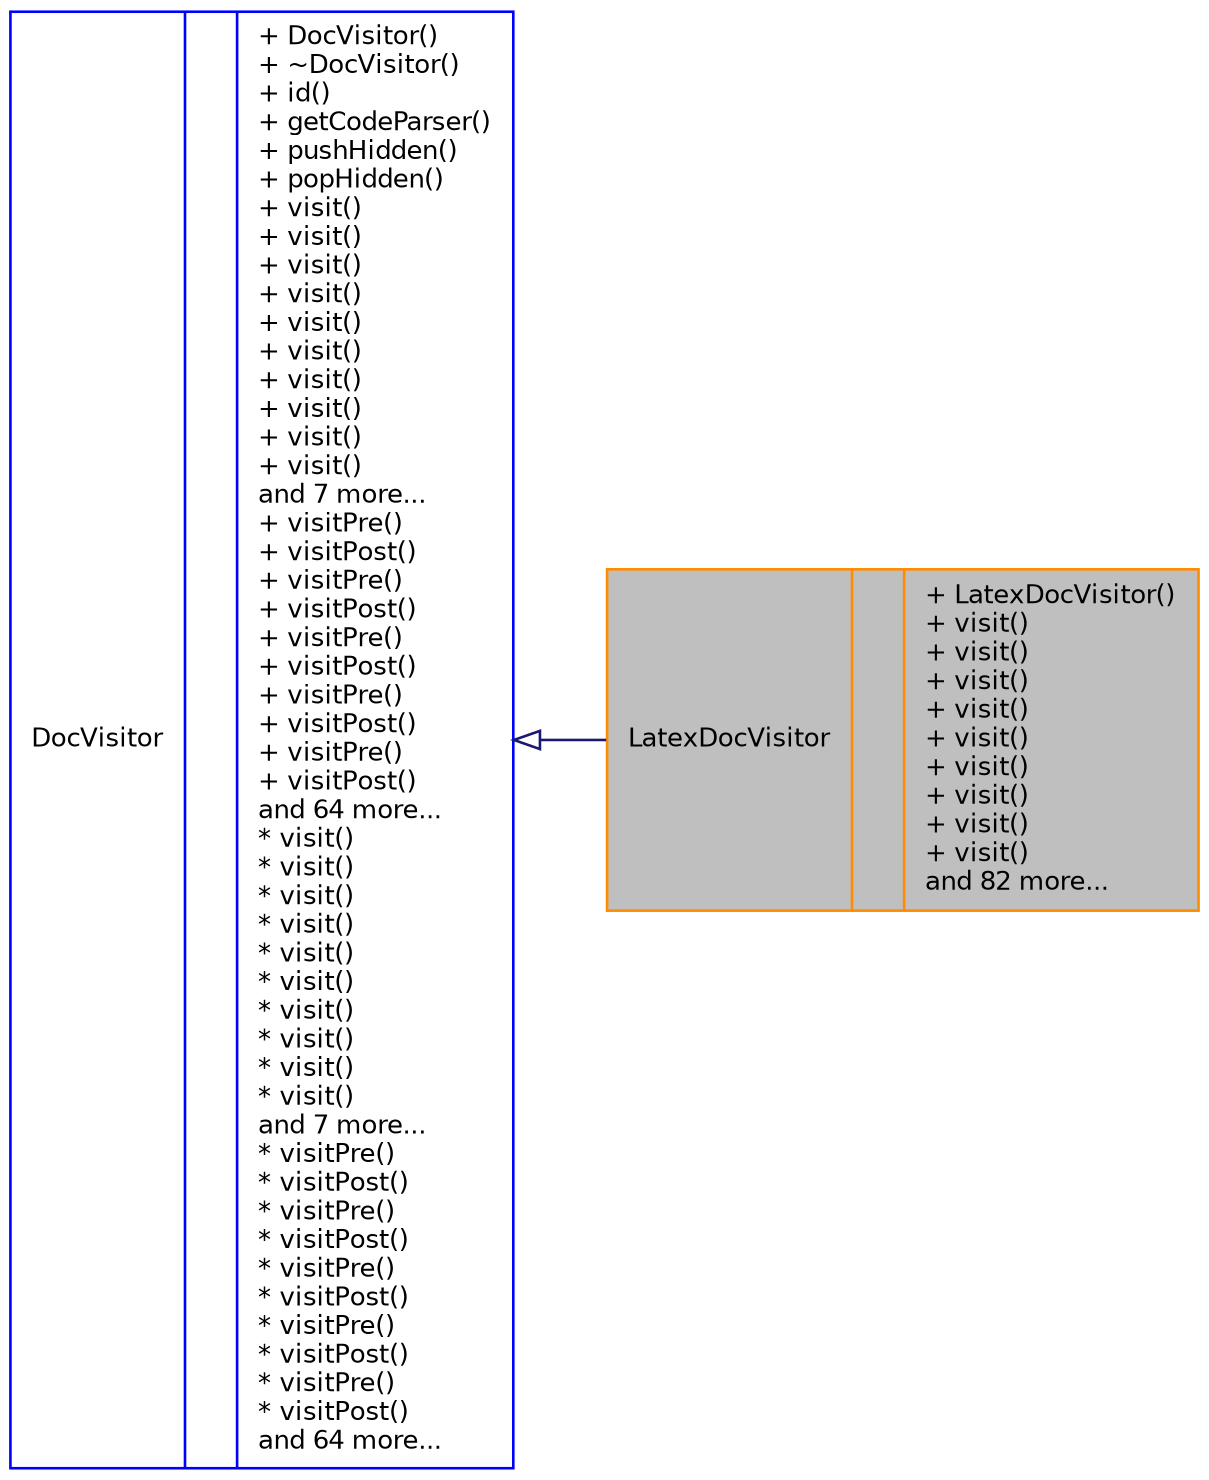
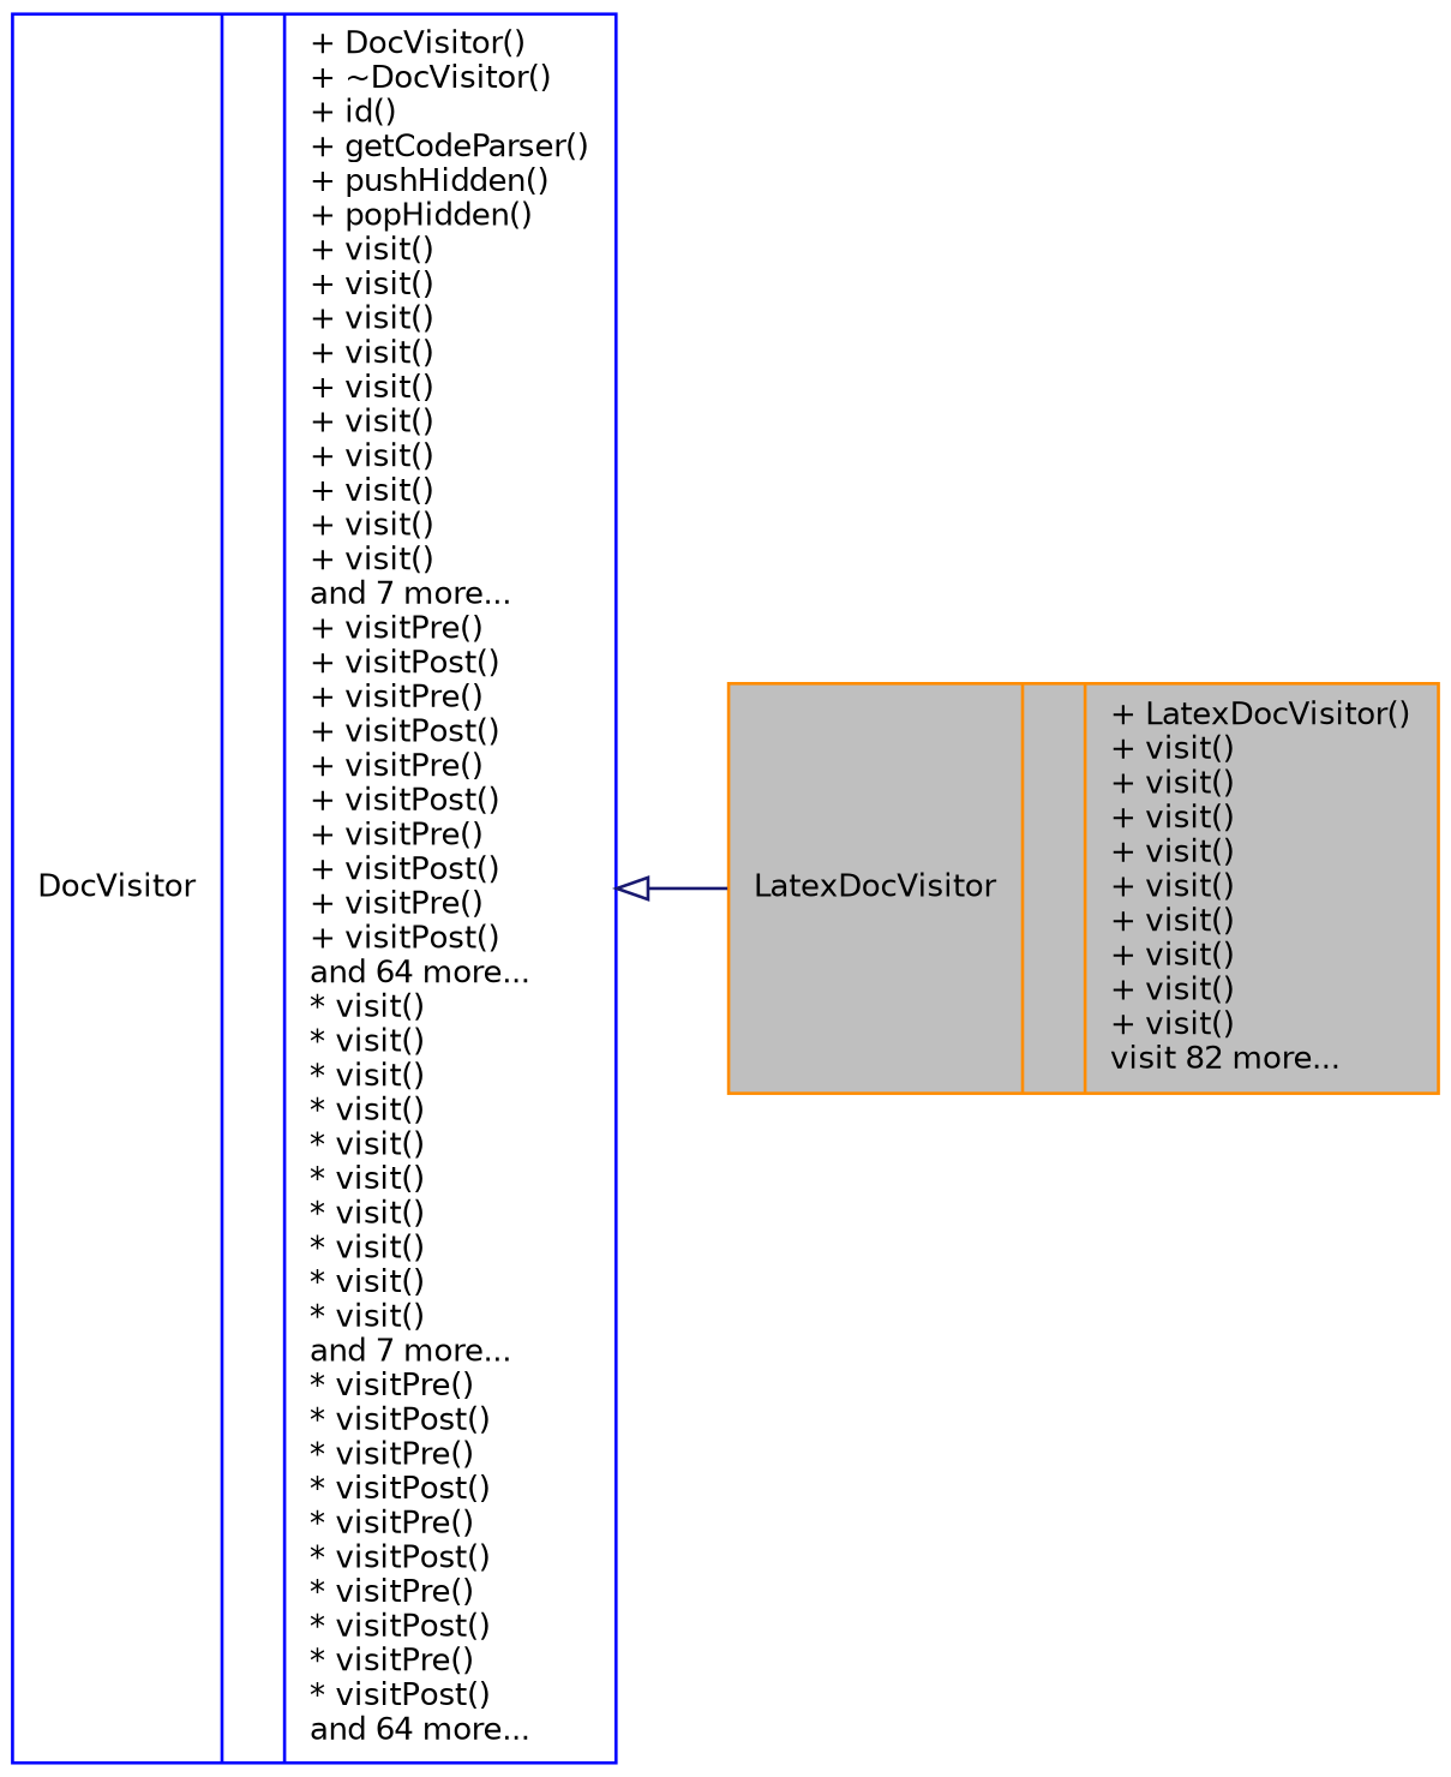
  digraph {
    rankdir=LR
    node [fontname=Helvetica fontsize=10 shape=record style=filled]
-   n1 [color=darkorange fillcolor=grey75 fontcolor=black height=0.2 label="{LatexDocVisitor\n||+ LatexDocVisitor()\l+ visit()\l+ visit()\l+ visit()\l+ visit()\l+ visit()\l+ visit()\l+ visit()\l+ visit()\l+ visit()\land 82 more...\l}" width=0.4]
+   n1 [color=darkorange fillcolor=grey75 fontcolor=black height=0.2 label="{LatexDocVisitor\n||+ LatexDocVisitor()\l+ visit()\l+ visit()\l+ visit()\l+ visit()\l+ visit()\l+ visit()\l+ visit()\l+ visit()\l+ visit()\lvisit 82 more...\l}" width=0.4]
    n2 [color=blue fillcolor=white height=0.2 label="{DocVisitor\n||+ DocVisitor()\l+ ~DocVisitor()\l+ id()\l+ getCodeParser()\l+ pushHidden()\l+ popHidden()\l+ visit()\l+ visit()\l+ visit()\l+ visit()\l+ visit()\l+ visit()\l+ visit()\l+ visit()\l+ visit()\l+ visit()\land 7 more...\l+ visitPre()\l+ visitPost()\l+ visitPre()\l+ visitPost()\l+ visitPre()\l+ visitPost()\l+ visitPre()\l+ visitPost()\l+ visitPre()\l+ visitPost()\land 64 more...\l* visit()\l* visit()\l* visit()\l* visit()\l* visit()\l* visit()\l* visit()\l* visit()\l* visit()\l* visit()\land 7 more...\l* visitPre()\l* visitPost()\l* visitPre()\l* visitPost()\l* visitPre()\l* visitPost()\l* visitPre()\l* visitPost()\l* visitPre()\l* visitPost()\land 64 more...\l}" width=0.4]
    n2 -> n1 [arrowtail=onormal color=midnightblue dir=back fontname=Helvetica fontsize=10 labelfontname=Helvetica labelfontsize=10 style=solid]
  }
